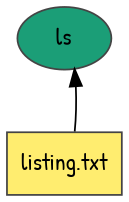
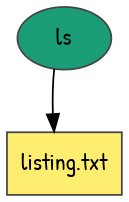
  digraph {
    fontname="Patrick Hand"
    node [color="#444444" style=filled fontname="Patrick Hand"]
    n1 [fillcolor="#1b9e77" label=ls shape=ellipse]
    n2 [fillcolor="#ffed6f" label="listing.txt" shape=rect]
-   n2 -> n1 [arrowhead=normal arrowsize=1.0 fontname="Patrick Hand"]
+   n1 -> n2 [arrowhead=normal arrowsize=1.0 fontname="Patrick Hand"]
  }
